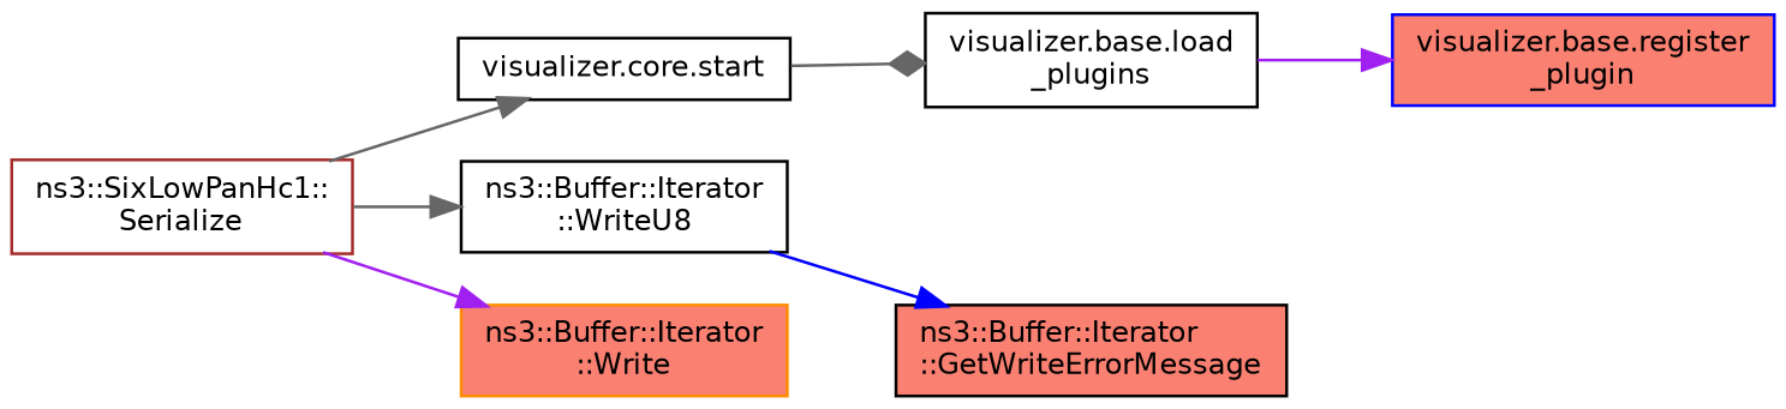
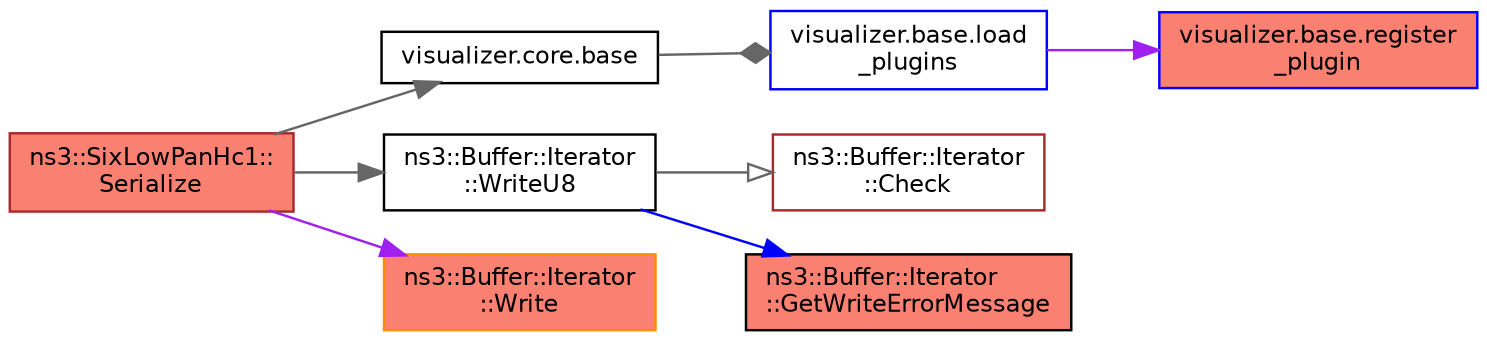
  digraph {
    rankdir=LR
    node [color=black fillcolor=salmon fontname=Helvetica fontsize=10 shape=record style=filled]
    edge [arrowhead=normal color=gray40 fontname=Helvetica fontsize=10 labelfontname=Helvetica labelfontsize=10 style=solid]
-   n1 [color=brown fillcolor=white fontcolor=black height=0.2 label="ns3::SixLowPanHc1::\lSerialize" width=0.4]
-   n2 [fillcolor=white height=0.2 label="visualizer.core.start" width=0.4]
+   n1 [color=brown fontcolor=black height=0.2 label="ns3::SixLowPanHc1::\lSerialize" width=0.4]
+   n2 [fillcolor=white height=0.2 label="visualizer.core.base" width=0.4]
    n3 [fillcolor=white height=0.2 label="ns3::Buffer::Iterator\l::WriteU8" width=0.4]
    n4 [color=darkorange height=0.2 label="ns3::Buffer::Iterator\l::Write" width=0.4]
-   n5 [fillcolor=white height=0.2 label="visualizer.base.load\l_plugins" width=0.4]
+   n5 [color=blue fillcolor=white height=0.2 label="visualizer.base.load\l_plugins" width=0.4]
+   n6 [color=brown fillcolor=white height=0.2 label="ns3::Buffer::Iterator\l::Check" width=0.4]
    n7 [height=0.2 label="ns3::Buffer::Iterator\l::GetWriteErrorMessage" width=0.4]
    n8 [color=blue height=0.2 label="visualizer.base.register\l_plugin" width=0.4]
    n1 -> n2
    n1 -> n3
    n1 -> n4 [color=purple]
    n2 -> n5 [arrowhead=diamond]
+   n3 -> n6 [arrowhead=onormal]
    n3 -> n7 [color=blue]
    n5 -> n8 [color=purple]
  }
